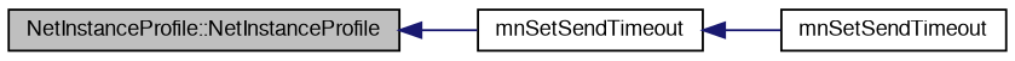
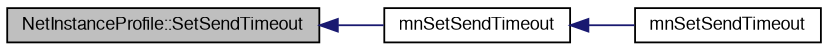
  digraph {
    rankdir=LR
    node [color=black fillcolor=white fontname=FreeSans fontsize=10 shape=record style=filled]
    edge [color=midnightblue dir=back fontname=FreeSans fontsize=10 labelfontname=FreeSans labelfontsize=10 style=solid]
-   n1 [fillcolor=grey75 fontcolor=black height=0.2 label="NetInstanceProfile::NetInstanceProfile" width=0.4]
+   n1 [fillcolor=grey75 fontcolor=black height=0.2 label="NetInstanceProfile::SetSendTimeout" width=0.4]
    n2 [height=0.2 label=mnSetSendTimeout width=0.4]
    n3 [height=0.2 label=mnSetSendTimeout width=0.4]
    n1 -> n2
    n2 -> n3
  }
